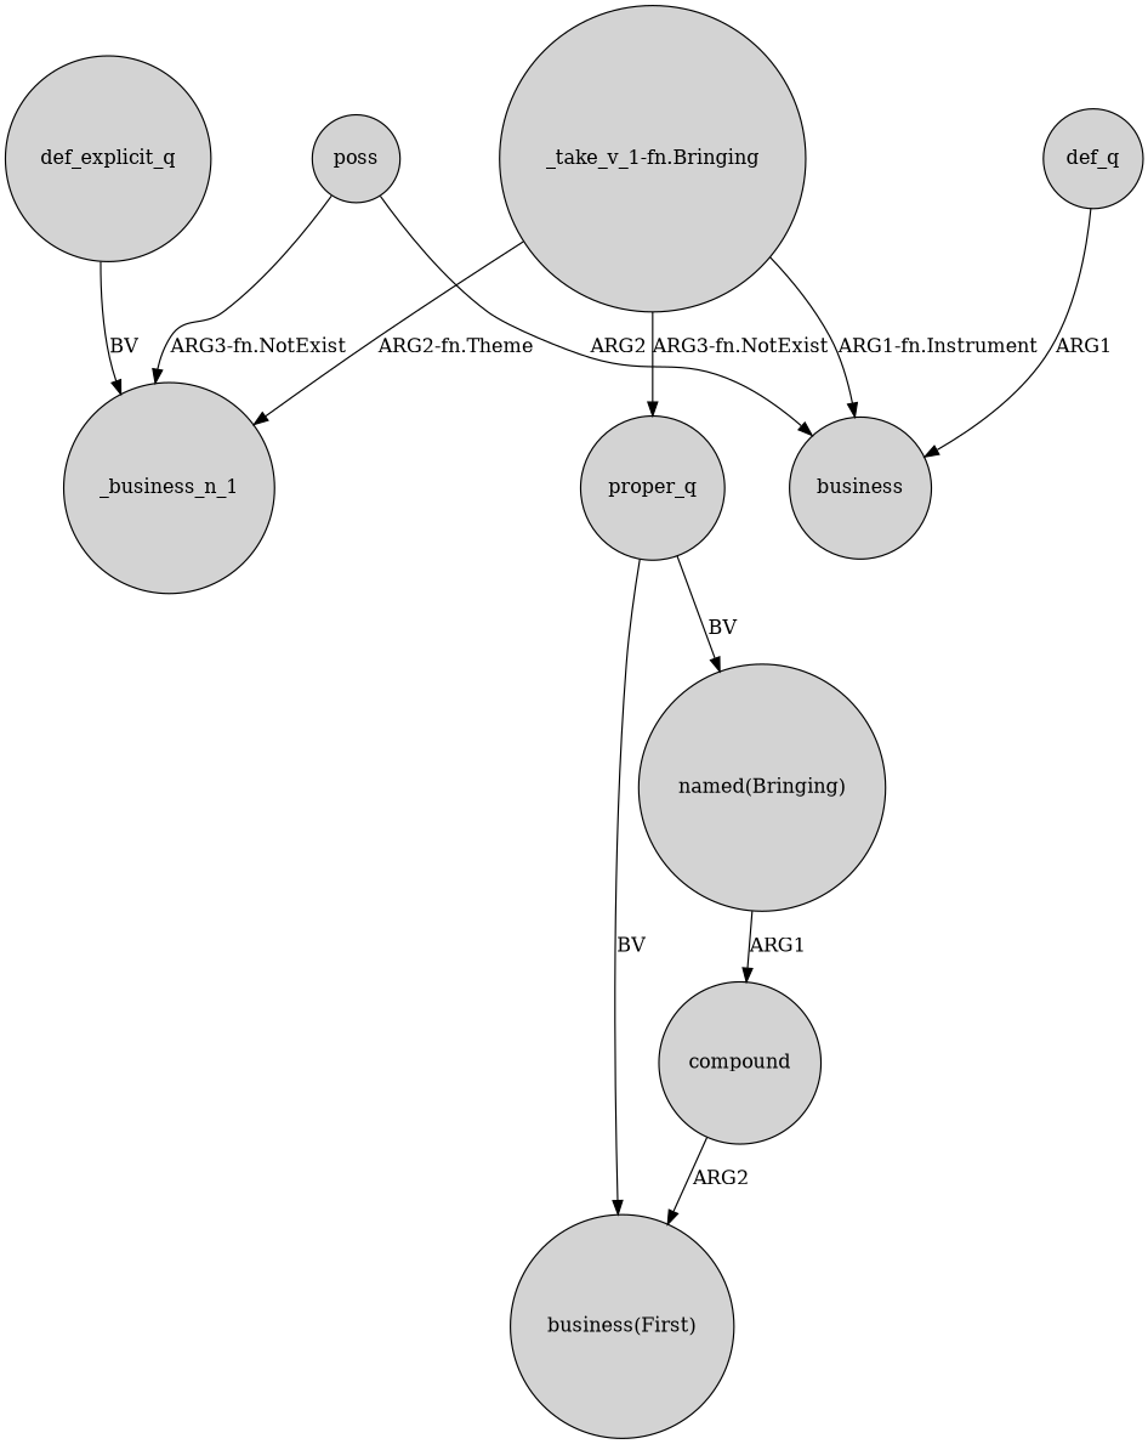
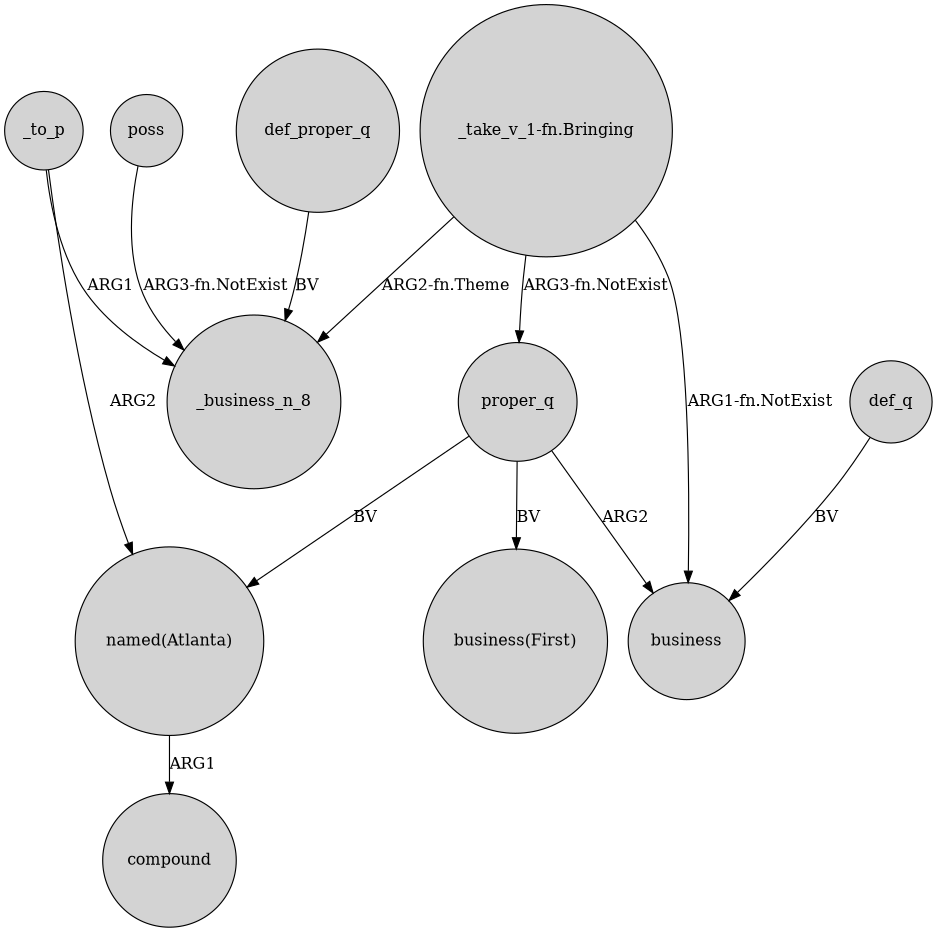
  digraph {
    node [shape=circle style=filled]
    n1 [label="business(First)"]
    proper_q
-   "named(Atlanta)" [label="named(Bringing)"]
+   "named(Atlanta)"
    compound
-   _business_n_1
+   _to_p
+   _business_n_1 [label=_business_n_8]
    poss
    n8 [label=business]
    "_take_v_1-fn.Bringing"
-   def_explicit_q
+   def_explicit_q [label=def_proper_q]
    n11 [label=def_q]
    proper_q -> n1 [label=BV]
    proper_q -> "named(Atlanta)" [label=BV]
    "named(Atlanta)" -> compound [label=ARG1]
-   compound -> n1 [label=ARG2]
+   _to_p -> "named(Atlanta)" [label=ARG2]
+   _to_p -> _business_n_1 [label=ARG1]
    poss -> _business_n_1 [label="ARG3-fn.NotExist"]
-   poss -> n8 [label=ARG2]
+   proper_q -> n8 [label=ARG2]
    "_take_v_1-fn.Bringing" -> proper_q [label="ARG3-fn.NotExist"]
    "_take_v_1-fn.Bringing" -> _business_n_1 [label="ARG2-fn.Theme"]
-   "_take_v_1-fn.Bringing" -> n8 [label="ARG1-fn.Instrument"]
+   "_take_v_1-fn.Bringing" -> n8 [label="ARG1-fn.NotExist"]
    def_explicit_q -> _business_n_1 [label=BV]
-   n11 -> n8 [label=ARG1]
+   n11 -> n8 [label=BV]
  }
